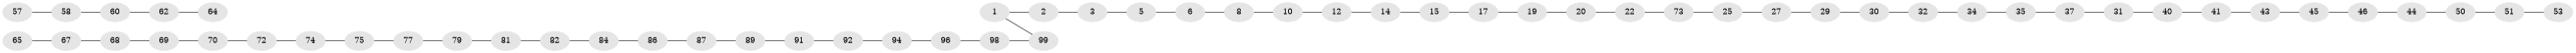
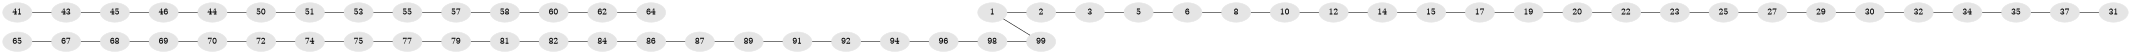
  graph {
    rankdir=LR
    node [color=gray90 style=filled]
    1 [super="+100"]
    2
    99
    3 [super="+4"]
    5
    6 [super="+7"]
    8 [super="+9"]
    10 [super="+11"]
    12 [super="+13"]
    14
    15 [super="+16"]
    17 [super="+18"]
    19
    20 [super="+21"]
    22
-   23 [super="+24" label=73]
+   23 [super="+24"]
    25 [super="+26"]
    27 [super="+28"]
    29
    30 [super="+31"]
    32 [super="+33"]
    34
    35 [super="+36"]
    37
    n25 [label=31 super="+39"]
-   40
    41 [super="+42"]
    43 [super="+44"]
    45
    46 [super="+47"]
    n31 [label=44 super="+49"]
    50
    51 [super="+52"]
    53 [super="+54"]
+   55 [super="+56"]
    57
    58 [super="+59"]
    60 [super="+61"]
    62 [super="+63"]
    64
    65 [super="+66"]
    67
    68
    69
    70 [super="+71"]
    72 [super="+73"]
    74
    75 [super="+76"]
    77 [super="+78"]
    79 [super="+80"]
    81
    82 [super="+83"]
    84 [super="+85"]
    86
    87 [super="+88"]
    89 [super="+90"]
    91
    92 [super="+93"]
    94 [super="+95"]
    96 [super="+97"]
    98
    1 -- 2
    1 -- 99
    2 -- 3
    3 -- 5
    5 -- 6
    6 -- 8
    8 -- 10
    10 -- 12
    12 -- 14
    14 -- 15
    15 -- 17
    17 -- 19
    19 -- 20
    20 -- 22
    22 -- 23
    23 -- 25
    25 -- 27
    27 -- 29
    29 -- 30
    30 -- 32
    32 -- 34
    34 -- 35
    35 -- 37
    37 -- n25
-   n25 -- 40
-   40 -- 41
    41 -- 43
    43 -- 45
    45 -- 46
    46 -- n31
    n31 -- 50
    50 -- 51
    51 -- 53
+   53 -- 55
+   55 -- 57
    57 -- 58
    58 -- 60
    60 -- 62
    62 -- 64
    65 -- 67
    67 -- 68
    68 -- 69
    69 -- 70
    70 -- 72
    72 -- 74
    74 -- 75
    75 -- 77
    77 -- 79
    79 -- 81
    81 -- 82
    82 -- 84
    84 -- 86
    86 -- 87
    87 -- 89
    89 -- 91
    91 -- 92
    92 -- 94
    94 -- 96
    96 -- 98
    98 -- 99
  }
